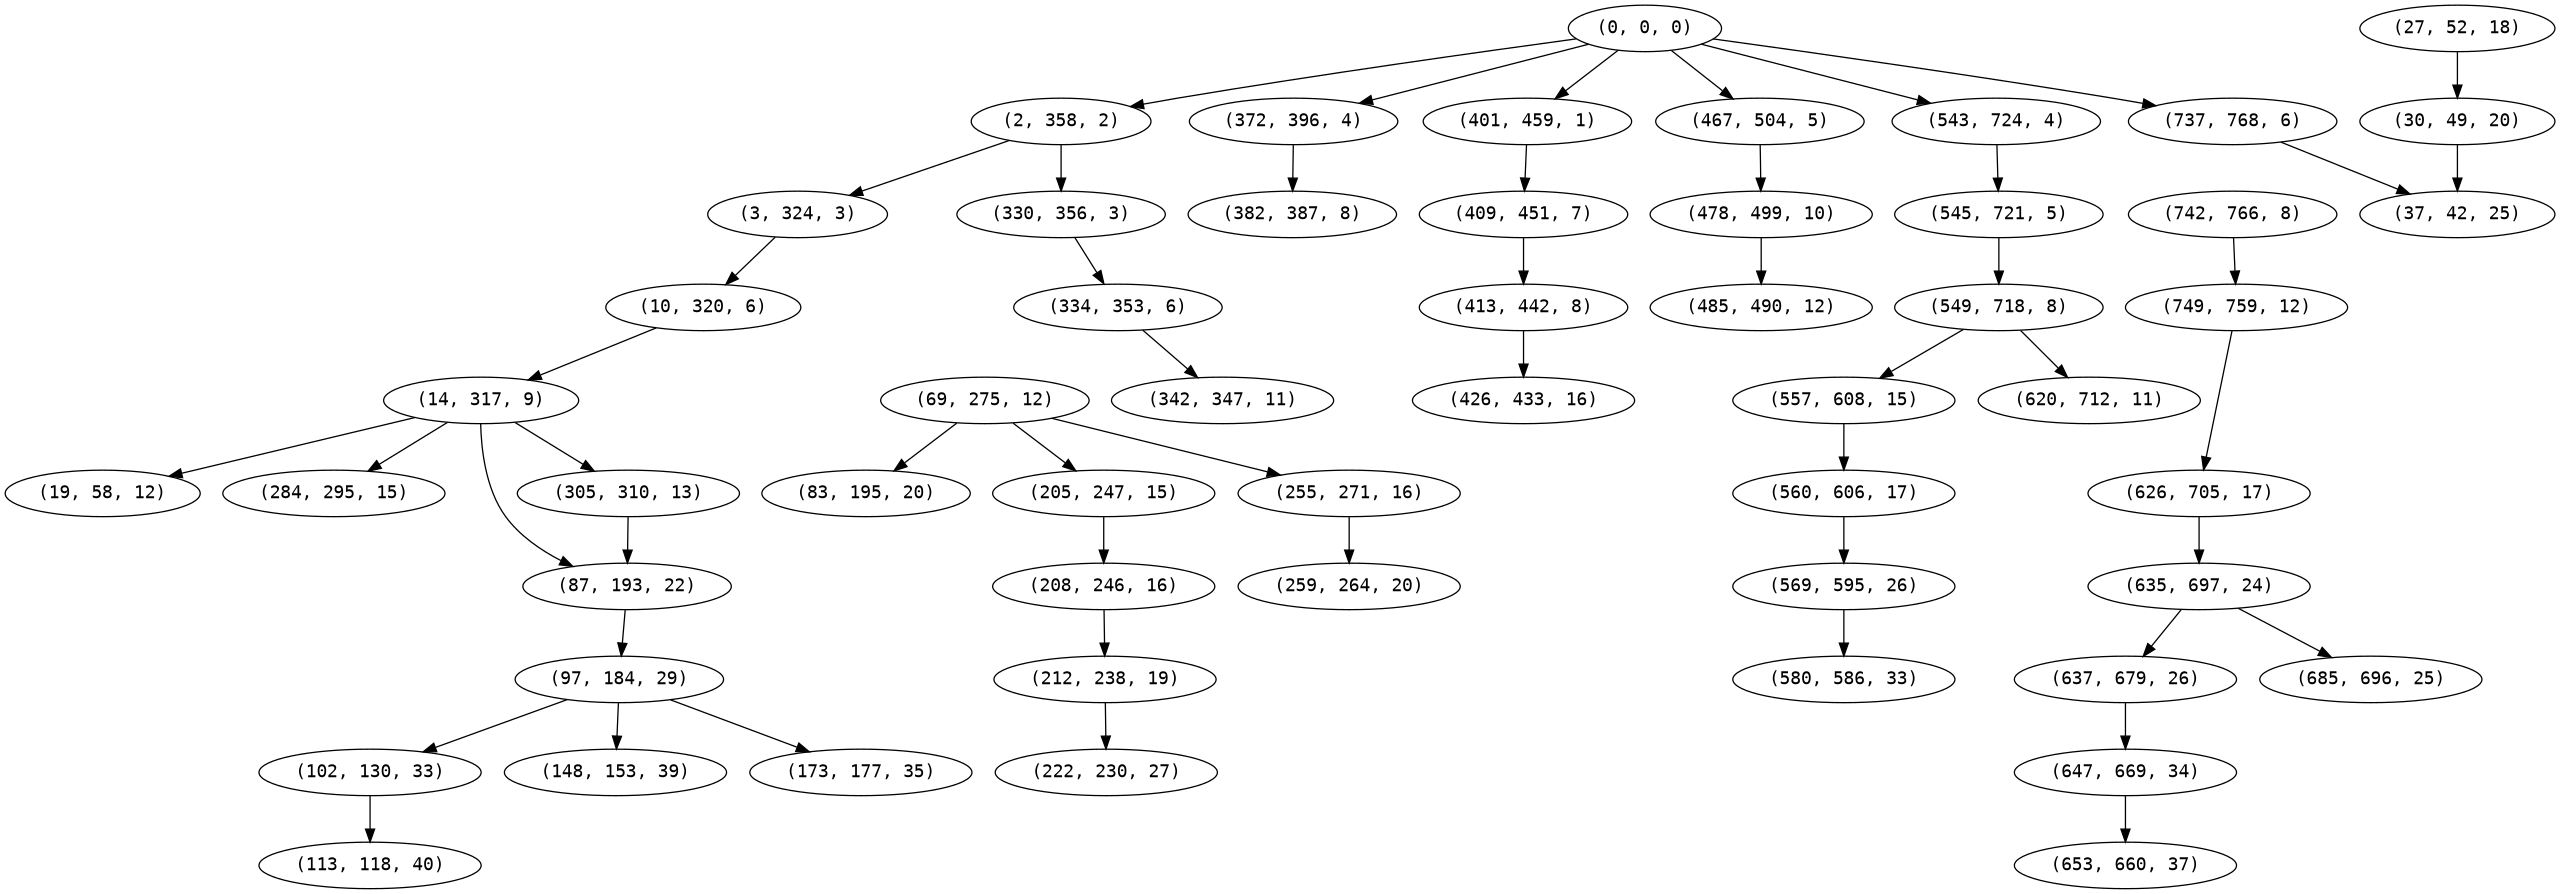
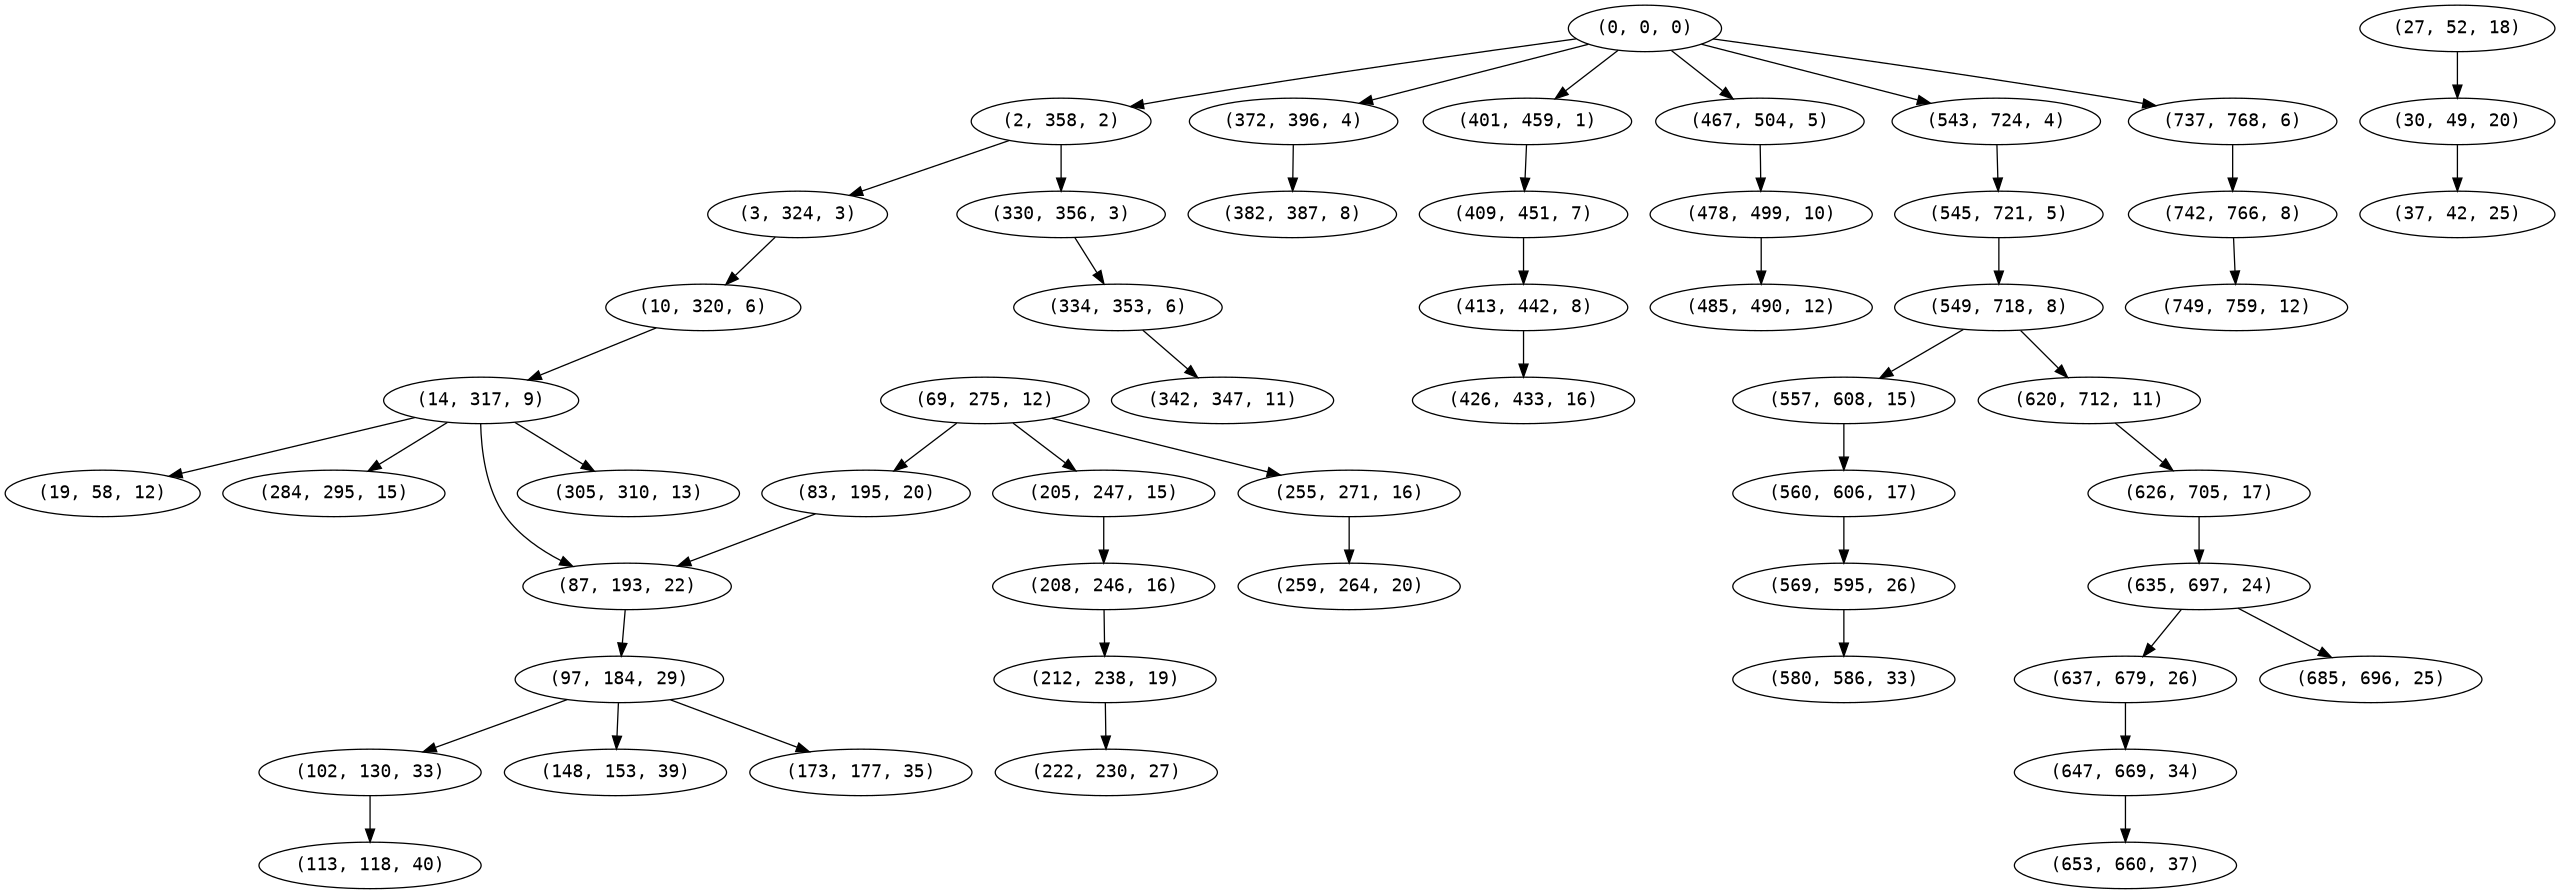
  digraph {
    fontname="DejaVu Sans Mono"
    node [fontname="DejaVu Sans Mono"]
    edge [fontname="DejaVu Sans Mono"]
    "(0, 0, 0)"
    "(2, 358, 2)"
    "(372, 396, 4)"
    "(401, 459, 1)"
    "(467, 504, 5)"
    "(543, 724, 4)"
    "(737, 768, 6)"
    "(3, 324, 3)"
    "(330, 356, 3)"
    "(382, 387, 8)"
    "(409, 451, 7)"
    "(478, 499, 10)"
    "(545, 721, 5)"
    "(742, 766, 8)"
    "(10, 320, 6)"
    "(334, 353, 6)"
    "(14, 317, 9)"
    "(19, 58, 12)"
    "(284, 295, 15)"
    "(305, 310, 13)"
    "(87, 193, 22)"
    "(69, 275, 12)"
    "(83, 195, 20)"
    "(205, 247, 15)"
    "(255, 271, 16)"
    "(27, 52, 18)"
    "(30, 49, 20)"
    "(37, 42, 25)"
    "(208, 246, 16)"
    "(259, 264, 20)"
    "(97, 184, 29)"
    "(102, 130, 33)"
    "(148, 153, 39)"
    "(173, 177, 35)"
    "(113, 118, 40)"
    "(212, 238, 19)"
    "(222, 230, 27)"
    "(342, 347, 11)"
    n39 [label="(413, 442, 8)"]
    "(426, 433, 16)"
    "(485, 490, 12)"
    "(549, 718, 8)"
    "(557, 608, 15)"
    "(620, 712, 11)"
    "(560, 606, 17)"
    "(626, 705, 17)"
    "(569, 595, 26)"
    "(580, 586, 33)"
    "(635, 697, 24)"
    "(637, 679, 26)"
    "(685, 696, 25)"
    "(647, 669, 34)"
    "(653, 660, 37)"
    "(749, 759, 12)"
    "(0, 0, 0)" -> "(2, 358, 2)"
    "(0, 0, 0)" -> "(372, 396, 4)"
    "(0, 0, 0)" -> "(401, 459, 1)"
    "(0, 0, 0)" -> "(467, 504, 5)"
    "(0, 0, 0)" -> "(543, 724, 4)"
    "(0, 0, 0)" -> "(737, 768, 6)"
    "(2, 358, 2)" -> "(3, 324, 3)"
    "(2, 358, 2)" -> "(330, 356, 3)"
    "(372, 396, 4)" -> "(382, 387, 8)"
    "(401, 459, 1)" -> "(409, 451, 7)"
    "(467, 504, 5)" -> "(478, 499, 10)"
    "(543, 724, 4)" -> "(545, 721, 5)"
-   "(737, 768, 6)" -> "(37, 42, 25)"
+   "(737, 768, 6)" -> "(742, 766, 8)"
    "(3, 324, 3)" -> "(10, 320, 6)"
    "(330, 356, 3)" -> "(334, 353, 6)"
    "(409, 451, 7)" -> n39
    "(478, 499, 10)" -> "(485, 490, 12)"
    "(545, 721, 5)" -> "(549, 718, 8)"
    "(742, 766, 8)" -> "(749, 759, 12)"
    "(10, 320, 6)" -> "(14, 317, 9)"
    "(334, 353, 6)" -> "(342, 347, 11)"
    "(14, 317, 9)" -> "(19, 58, 12)"
    "(14, 317, 9)" -> "(284, 295, 15)"
    "(14, 317, 9)" -> "(305, 310, 13)"
    "(14, 317, 9)" -> "(87, 193, 22)"
    "(87, 193, 22)" -> "(97, 184, 29)"
    "(69, 275, 12)" -> "(83, 195, 20)"
    "(69, 275, 12)" -> "(205, 247, 15)"
    "(69, 275, 12)" -> "(255, 271, 16)"
-   "(305, 310, 13)" -> "(87, 193, 22)"
+   "(83, 195, 20)" -> "(87, 193, 22)"
    "(205, 247, 15)" -> "(208, 246, 16)"
    "(255, 271, 16)" -> "(259, 264, 20)"
    "(27, 52, 18)" -> "(30, 49, 20)"
    "(30, 49, 20)" -> "(37, 42, 25)"
    "(208, 246, 16)" -> "(212, 238, 19)"
    "(97, 184, 29)" -> "(102, 130, 33)"
    "(97, 184, 29)" -> "(148, 153, 39)"
    "(97, 184, 29)" -> "(173, 177, 35)"
    "(102, 130, 33)" -> "(113, 118, 40)"
    "(212, 238, 19)" -> "(222, 230, 27)"
    n39 -> "(426, 433, 16)"
    "(549, 718, 8)" -> "(557, 608, 15)"
    "(549, 718, 8)" -> "(620, 712, 11)"
    "(557, 608, 15)" -> "(560, 606, 17)"
-   "(749, 759, 12)" -> "(626, 705, 17)"
+   "(620, 712, 11)" -> "(626, 705, 17)"
    "(560, 606, 17)" -> "(569, 595, 26)"
    "(626, 705, 17)" -> "(635, 697, 24)"
    "(569, 595, 26)" -> "(580, 586, 33)"
    "(635, 697, 24)" -> "(637, 679, 26)"
    "(635, 697, 24)" -> "(685, 696, 25)"
    "(637, 679, 26)" -> "(647, 669, 34)"
    "(647, 669, 34)" -> "(653, 660, 37)"
  }
